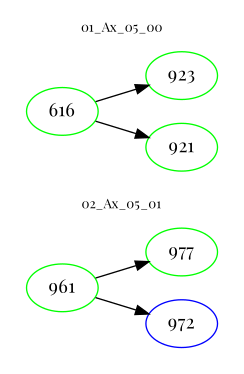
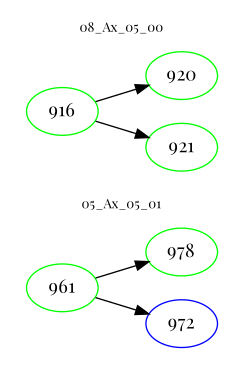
  digraph {
    fontname="Playfair Display"
    rankdir=LR
    node [color=green fontname="Playfair Display"]
    edge [color=black fontname="Playfair Display"]
    n1 [label=961]
    n2 [color=blue label=972]
-   n3 [label=977]
-   n4 [label=616]
+   n3 [label=978]
+   n4 [label=916]
    n5 [label=921]
-   n6 [label=923]
+   n6 [label=920]
    subgraph cluster_1 {
      color=white
      fontsize=10
-     label="02_Ax_05_01"
+     label="05_Ax_05_01"
      n1
      n2
      n3
    }
    subgraph cluster_2 {
      color=white
      fontsize=10
-     label="01_Ax_05_00"
+     label="08_Ax_05_00"
      n4
      n5
      n6
    }
    n1 -> n2
    n1 -> n3
    n4 -> n5
    n4 -> n6
  }
